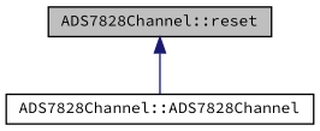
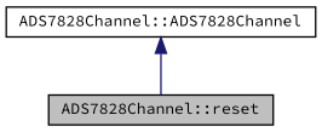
  digraph {
    rankdir=TB
    fontname="Source Code Pro"
    node [color=black fontname="Source Code Pro" fontsize=10 shape=record style=filled]
    n1 [fillcolor=grey75 fontcolor=black height=0.2 label="ADS7828Channel::reset" width=0.4]
    n2 [fillcolor=white height=0.2 label="ADS7828Channel::ADS7828Channel" width=0.4]
-   n1 -> n2 [color=midnightblue dir=back fontname="Source Code Pro" fontsize=10 labelfontname=FreeSans labelfontsize=10 style=solid]
+   n2 -> n1 [color=midnightblue dir=back fontname="Source Code Pro" fontsize=10 labelfontname=FreeSans labelfontsize=10 style=solid]
  }
